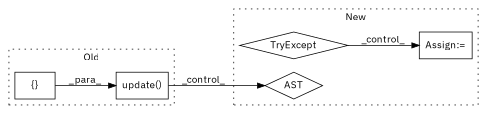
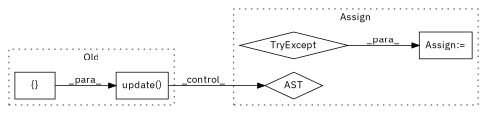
  digraph {
    fontname="IBM Plex Sans"
    rankdir=LR
    node [fontname="IBM Plex Sans" shape=box]
    edge [fontname="IBM Plex Sans"]
    n1 [a=75 l="15,21" label="update()" s="2531,2768"]
    n2 [a=95 l="1,82" label="{}" s="2546,2686"]
    n3 [a=71 l=13 label=TryExcept s=3016 shape=diamond]
    n4 [a=2 l="7,0" label=AST s="3206,0" shape=diamond]
    n5 [a=68 l=3 label="Assign:=" s=3146]
    subgraph cluster_1 {
      label=Old
      style=dotted
      n1
      n2
    }
    subgraph cluster_2 {
-     label=New
+     label=Assign
      style=dotted
      n3
      n4
      n5
    }
    n1 -> n4 [label=_control_]
    n2 -> n1 [label=_para_]
-   n3 -> n5 [label=_control_]
+   n3 -> n5 [label=_para_]
  }
